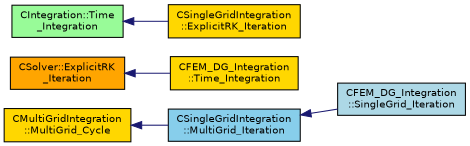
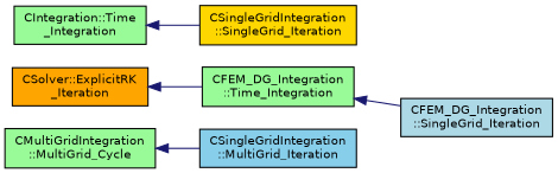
  digraph {
    rankdir=LR
    node [color=black fillcolor=palegreen fontname=Helvetica fontsize=10 shape=record style=filled]
    edge [color=midnightblue dir=back fontname=Helvetica fontsize=10 labelfontname=Helvetica labelfontsize=10 style=solid]
    n1 [fillcolor=orange fontcolor=black height=0.2 label="CSolver::ExplicitRK\l_Iteration" width=0.4]
-   n2 [fillcolor=gold height=0.2 label="CFEM_DG_Integration\l::Time_Integration" width=0.4]
+   n2 [height=0.2 label="CFEM_DG_Integration\l::Time_Integration" width=0.4]
    n3 [height=0.2 label="CIntegration::Time\l_Integration" width=0.4]
-   n4 [fillcolor=gold height=0.2 label="CSingleGridIntegration\l::ExplicitRK_Iteration" width=0.4]
+   n4 [fillcolor=gold height=0.2 label="CSingleGridIntegration\l::SingleGrid_Iteration" width=0.4]
    n5 [fillcolor=lightblue height=0.2 label="CFEM_DG_Integration\l::SingleGrid_Iteration" width=0.4]
-   n6 [fillcolor=gold height=0.2 label="CMultiGridIntegration\l::MultiGrid_Cycle" width=0.4]
+   n6 [height=0.2 label="CMultiGridIntegration\l::MultiGrid_Cycle" width=0.4]
    n7 [fillcolor=skyblue height=0.2 label="CSingleGridIntegration\l::MultiGrid_Iteration" width=0.4]
    n1 -> n2
-   n7 -> n5
+   n2 -> n5
    n3 -> n4
    n6 -> n7
  }
